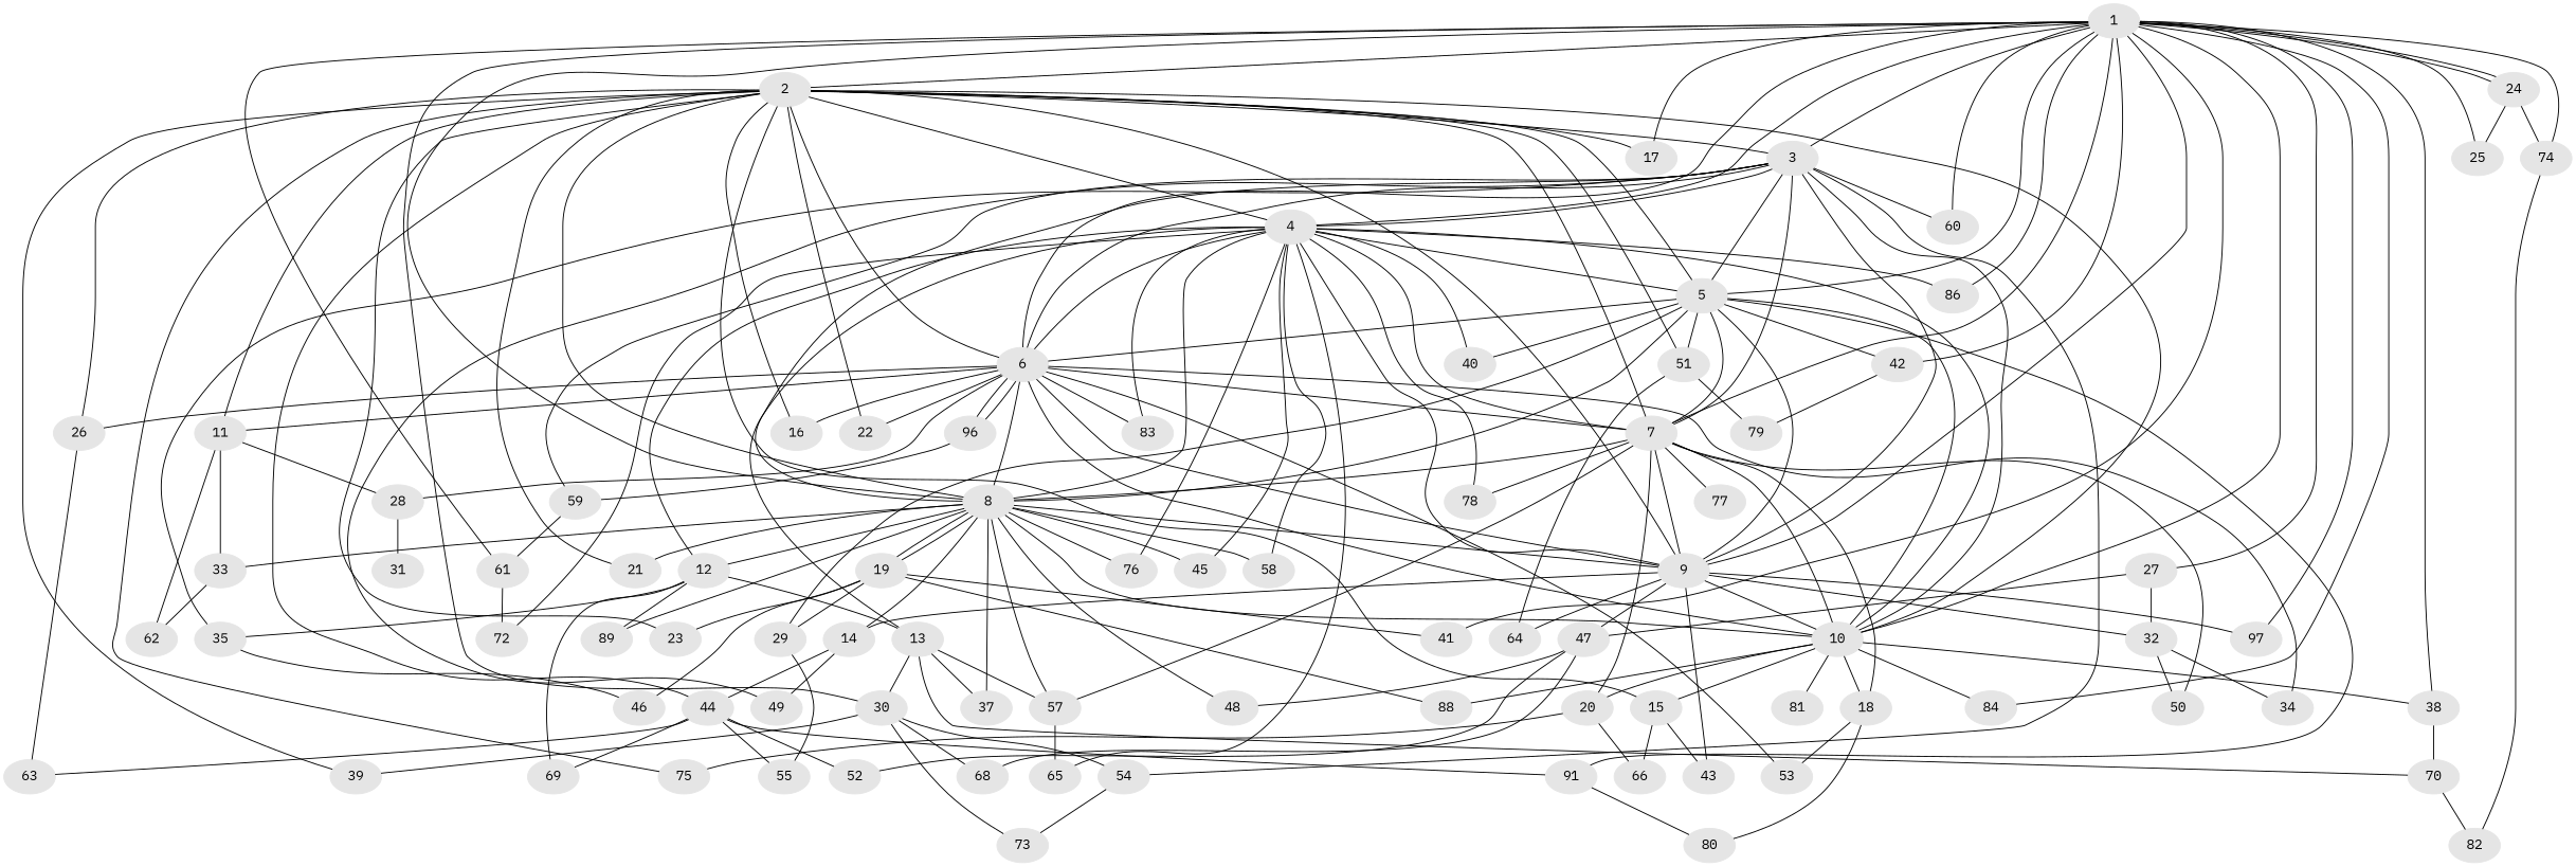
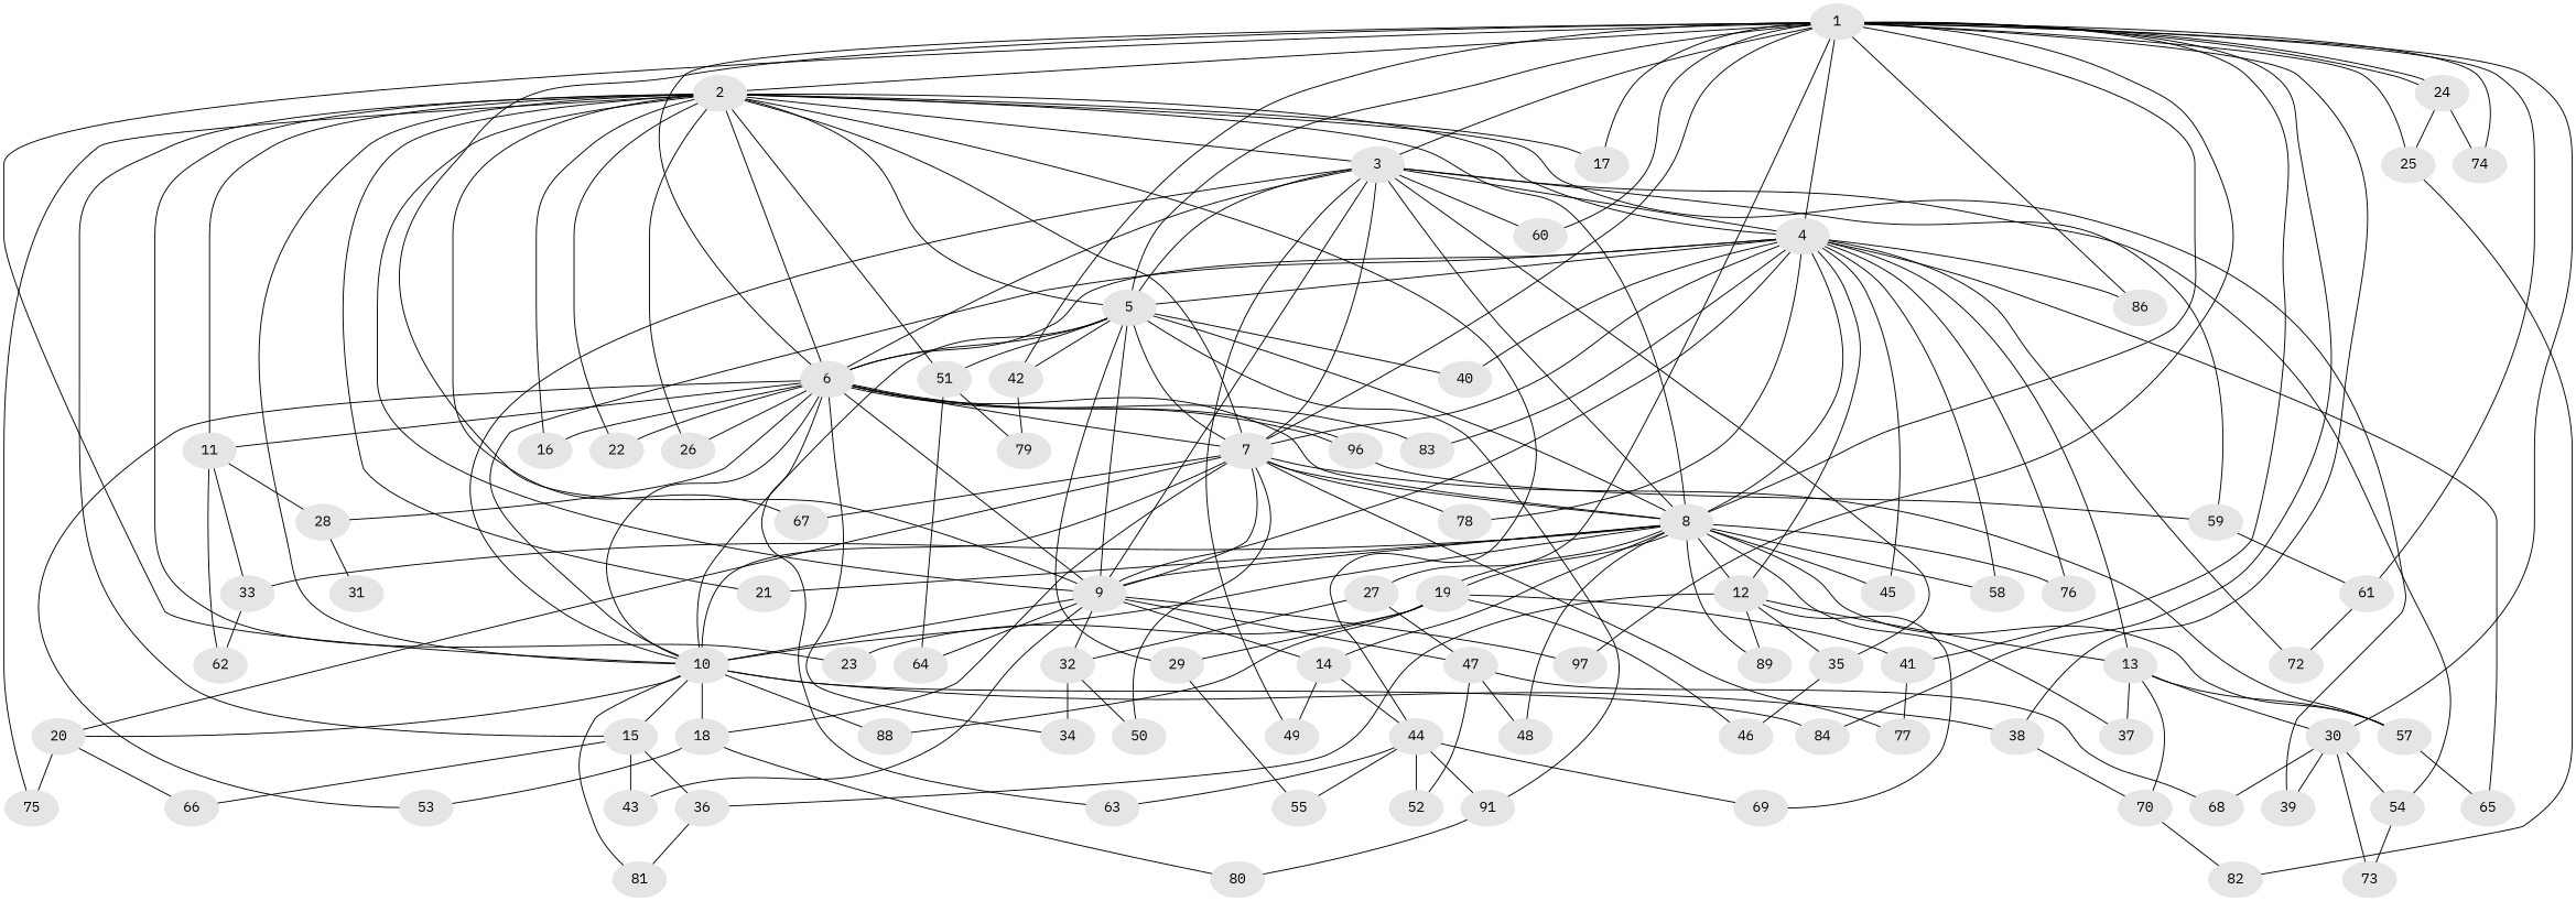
  graph {
    fontname="IBM Plex Mono"
    node [color=gray90 fontname="IBM Plex Mono" style=filled]
    edge [fontname="IBM Plex Mono"]
    1
    2
    3
    4
    5
    6
    7
    8
    9
    10
    17
    24
    25
    27
    30
    38
    41
    42
    60
    61
    74
    84
    86
    n24 [label=97]
    11
    15
    16
    21
    22
    23
    26
    39
    44
    51
+   67
    75
    35
    49
    54
    59
    12
    13
    40
    45
    58
    65
    72
    76
    78
    83
    29
    n52 [label=91]
    28
    34
    53
    n56 [label=96]
    63
    18
    20
    50
    57
    77
    14
    19
    33
    37
    48
    89
    32
    43
    47
    64
    81
    88
    82
    68
    73
    70
    79
    62
+   36
    66
    69
    55
    52
    46
    80
    31
    1 -- 2
    1 -- 3
    1 -- 4
    1 -- 5
    1 -- 6
    1 -- 7
    1 -- 8
    1 -- 9
    1 -- 10
    1 -- 17
    1 -- 24
    1 -- 24
    1 -- 25
    1 -- 27
    1 -- 30
    1 -- 38
    1 -- 41
    1 -- 42
    1 -- 60
    1 -- 61
    1 -- 74
    1 -- 84
    1 -- 86
    1 -- n24
    2 -- 3
    2 -- 4
    2 -- 5
    2 -- 6
    2 -- 7
    2 -- 8
    2 -- 9
    2 -- 10
    2 -- 17
    2 -- 11
    2 -- 15
    2 -- 16
    2 -- 21
    2 -- 22
    2 -- 23
    2 -- 26
    2 -- 39
    2 -- 44
    2 -- 51
+   2 -- 67
    2 -- 75
    3 -- 4
    3 -- 5
    3 -- 6
    3 -- 7
    3 -- 8
    3 -- 9
    3 -- 10
    3 -- 60
    3 -- 35
    3 -- 49
    3 -- 54
    3 -- 59
    4 -- 5
    4 -- 6
    4 -- 7
    4 -- 8
    4 -- 9
    4 -- 10
    4 -- 86
    4 -- 12
    4 -- 13
    4 -- 40
    4 -- 45
    4 -- 58
    4 -- 65
    4 -- 72
    4 -- 76
    4 -- 78
    4 -- 83
    5 -- 6
    5 -- 7
    5 -- 8
    5 -- 9
    5 -- 10
    5 -- 42
    5 -- 51
    5 -- 40
    5 -- 29
    5 -- n52
    6 -- 7
    6 -- 8
    6 -- 9
    6 -- 10
    6 -- 11
    6 -- 16
    6 -- 22
    6 -- 26
    6 -- 83
    6 -- 28
    6 -- 34
    6 -- 53
    6 -- n56
    6 -- n56
-   26 -- 63
+   6 -- 63
    7 -- 8
    7 -- 9
    7 -- 10
+   7 -- 67
    7 -- 78
    7 -- 18
    7 -- 20
    7 -- 50
    7 -- 57
    7 -- 77
    8 -- 9
    8 -- 10
    8 -- 21
    8 -- 12
    8 -- 45
    8 -- 58
    8 -- 76
    8 -- 57
    8 -- 14
    8 -- 19
    8 -- 19
    8 -- 33
    8 -- 37
    8 -- 48
    8 -- 89
    9 -- 10
    9 -- n24
    9 -- 14
    9 -- 32
    9 -- 43
    9 -- 47
    9 -- 64
    10 -- 38
    10 -- 84
    10 -- 15
    10 -- 18
    10 -- 20
    10 -- 81
    10 -- 88
    24 -- 25
    24 -- 74
-   74 -- 82
+   25 -- 82
    27 -- 32
    27 -- 47
    30 -- 39
    30 -- 54
    30 -- 68
    30 -- 73
    38 -- 70
+   41 -- 77
    42 -- 79
    61 -- 72
    11 -- 28
    11 -- 33
    11 -- 62
    15 -- 43
+   15 -- 36
    15 -- 66
    44 -- n52
    44 -- 63
    44 -- 69
    44 -- 55
    44 -- 52
    51 -- 64
    51 -- 79
    35 -- 46
    54 -- 73
    59 -- 61
    12 -- 35
    12 -- 13
    12 -- 89
+   12 -- 36
    12 -- 69
    13 -- 30
    13 -- 57
    13 -- 37
    13 -- 70
    29 -- 55
    n52 -- 80
    28 -- 31
    n56 -- 59
    18 -- 53
    18 -- 80
    20 -- 75
    20 -- 66
    57 -- 65
    14 -- 44
    14 -- 49
    19 -- 41
    19 -- 23
    19 -- 29
    19 -- 88
    19 -- 46
    33 -- 62
    32 -- 34
    32 -- 50
    47 -- 48
    47 -- 68
    47 -- 52
    70 -- 82
+   36 -- 81
  }
